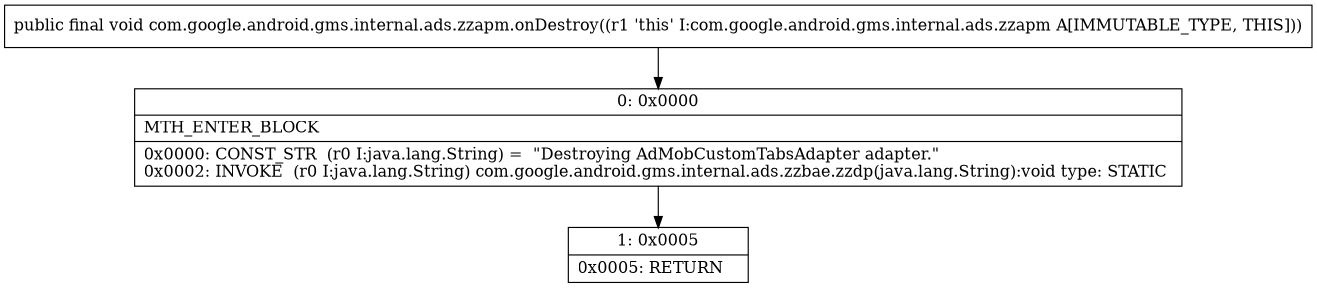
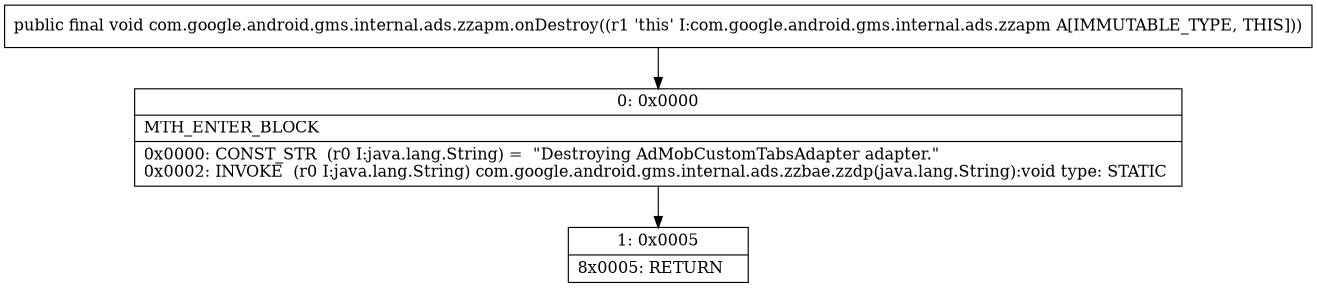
  digraph {
    node [shape=record]
    n1 [label="{0\:\ 0x0000|MTH_ENTER_BLOCK\l|0x0000: CONST_STR  (r0 I:java.lang.String) =  \"Destroying AdMobCustomTabsAdapter adapter.\" \l0x0002: INVOKE  (r0 I:java.lang.String) com.google.android.gms.internal.ads.zzbae.zzdp(java.lang.String):void type: STATIC \l}"]
-   n2 [label="{1\:\ 0x0005|0x0005: RETURN   \l}"]
+   n2 [label="{1\:\ 0x0005|8x0005: RETURN   \l}"]
    n3 [label="{public final void com.google.android.gms.internal.ads.zzapm.onDestroy((r1 'this' I:com.google.android.gms.internal.ads.zzapm A[IMMUTABLE_TYPE, THIS])) }"]
    n1 -> n2
    n3 -> n1
  }
